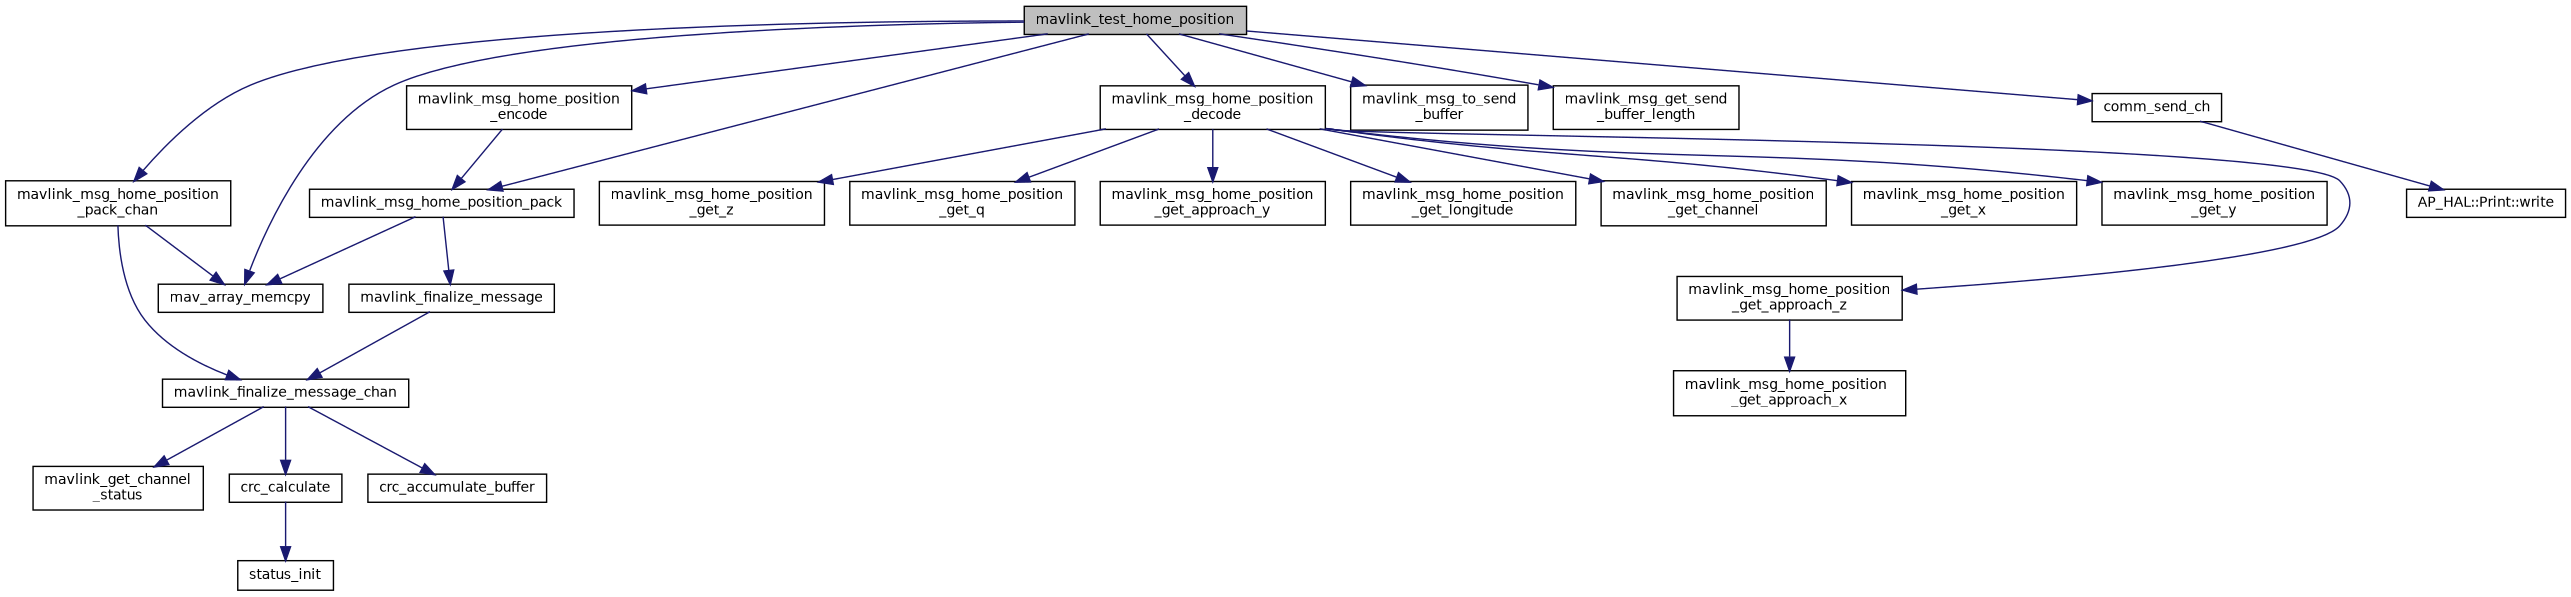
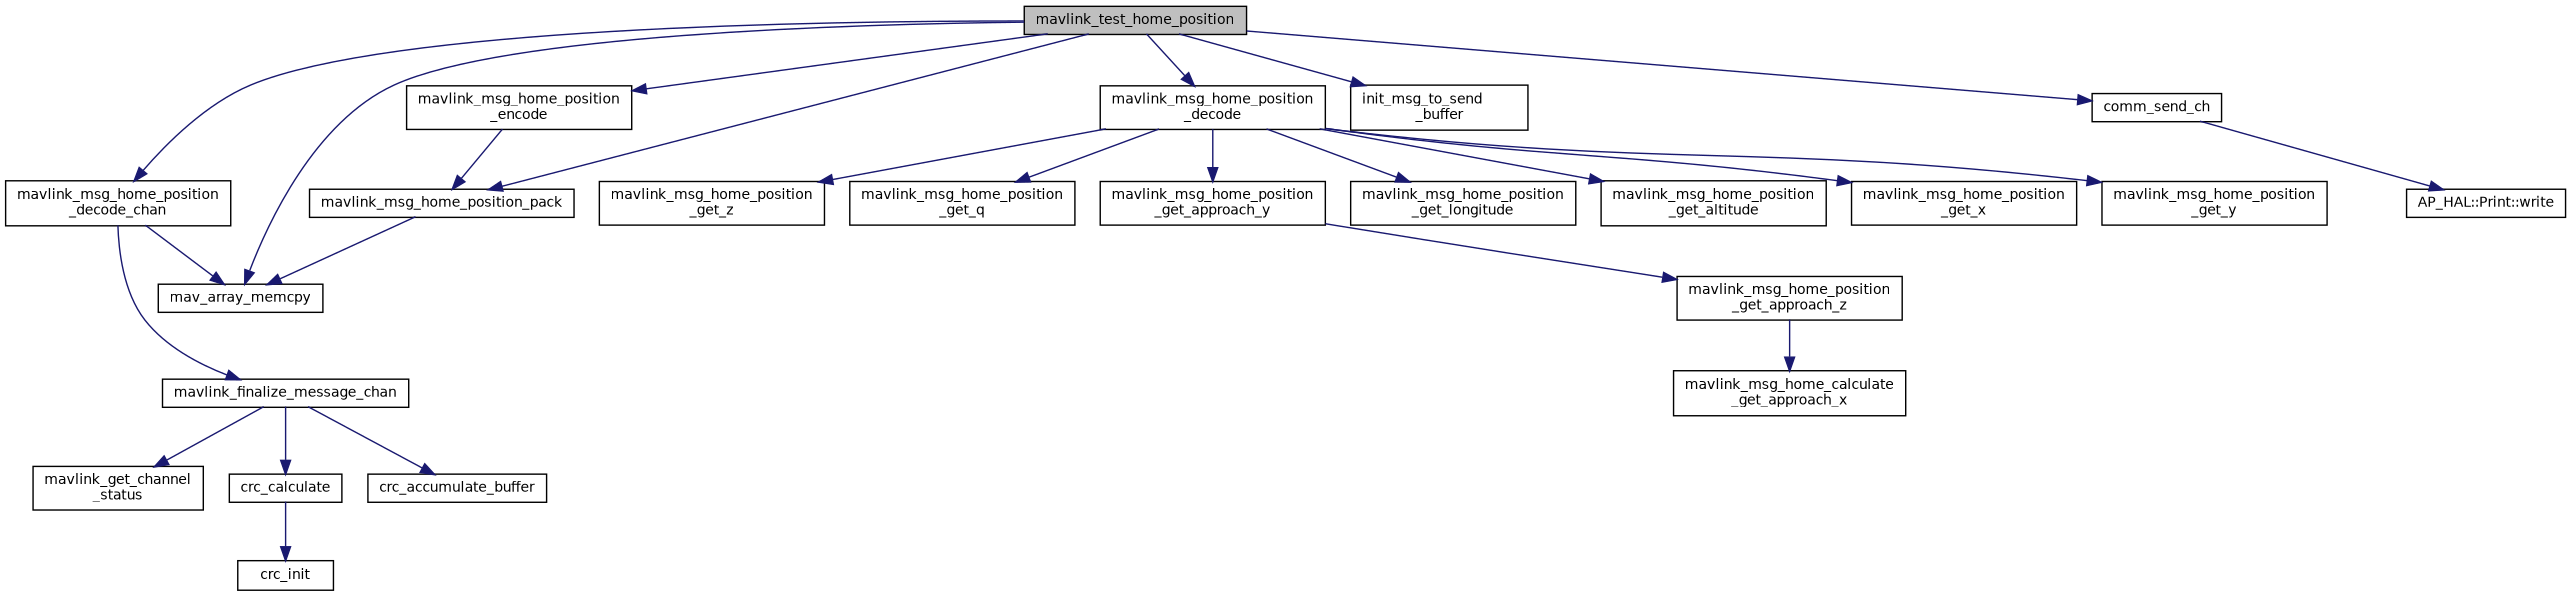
  digraph {
    rankdir=TB
    node [color=black fillcolor=white fontname=Helvetica fontsize=10 shape=record style=filled]
    edge [color=midnightblue fontname=Helvetica fontsize=10 labelfontname=Helvetica labelfontsize=10 style=solid]
    n1 [fillcolor=grey75 fontcolor=black height=0.2 label=mavlink_test_home_position width=0.4]
    n2 [height=0.2 label=mav_array_memcpy width=0.4]
    n3 [height=0.2 label="mavlink_msg_home_position\l_encode" width=0.4]
    n4 [height=0.2 label=mavlink_msg_home_position_pack width=0.4]
    n5 [height=0.2 label="mavlink_msg_home_position\l_decode" width=0.4]
-   n6 [height=0.2 label="mavlink_msg_home_position\l_pack_chan" width=0.4]
-   n7 [height=0.2 label="mavlink_msg_to_send\l_buffer" width=0.4]
-   n8 [height=0.2 label="mavlink_msg_get_send\l_buffer_length" width=0.4]
+   n6 [height=0.2 label="mavlink_msg_home_position\l_decode_chan" width=0.4]
+   n7 [height=0.2 label="init_msg_to_send\l_buffer" width=0.4]
    n9 [height=0.2 label=comm_send_ch width=0.4]
-   n10 [height=0.2 label=mavlink_finalize_message width=0.4]
    n11 [height=0.2 label="mavlink_msg_home_position\l_get_longitude" width=0.4]
-   n12 [height=0.2 label="mavlink_msg_home_position\l_get_channel" width=0.4]
+   n12 [height=0.2 label="mavlink_msg_home_position\l_get_altitude" width=0.4]
    n13 [height=0.2 label="mavlink_msg_home_position\l_get_x" width=0.4]
    n14 [height=0.2 label="mavlink_msg_home_position\l_get_y" width=0.4]
    n15 [height=0.2 label="mavlink_msg_home_position\l_get_z" width=0.4]
    n16 [height=0.2 label="mavlink_msg_home_position\l_get_q" width=0.4]
    n17 [height=0.2 label="mavlink_msg_home_position\l_get_approach_y" width=0.4]
    n18 [height=0.2 label="mavlink_msg_home_position\l_get_approach_z" width=0.4]
    n19 [height=0.2 label=mavlink_finalize_message_chan width=0.4]
    n20 [height=0.2 label="AP_HAL::Print::write" width=0.4]
    n21 [height=0.2 label="mavlink_get_channel\l_status" width=0.4]
    n22 [height=0.2 label=crc_calculate width=0.4]
    n23 [height=0.2 label=crc_accumulate_buffer width=0.4]
-   n24 [height=0.2 label=status_init width=0.4]
-   n25 [height=0.2 label="mavlink_msg_home_position\l_get_approach_x" width=0.4]
+   n24 [height=0.2 label=crc_init width=0.4]
+   n25 [height=0.2 label="mavlink_msg_home_calculate\l_get_approach_x" width=0.4]
    n1 -> n2
    n1 -> n3
    n1 -> n4
    n1 -> n5
    n1 -> n6
    n1 -> n7
-   n1 -> n8
    n1 -> n9
    n3 -> n4
    n4 -> n2
-   n4 -> n10
    n5 -> n11
    n5 -> n12
    n5 -> n13
    n5 -> n14
    n5 -> n15
    n5 -> n16
    n5 -> n17
-   n5 -> n18
+   n17 -> n18
    n6 -> n2
    n6 -> n19
    n9 -> n20
-   n10 -> n19
    n18 -> n25
    n19 -> n21
    n19 -> n22
    n19 -> n23
    n22 -> n24
  }
